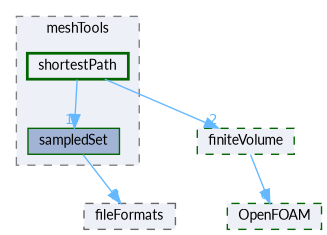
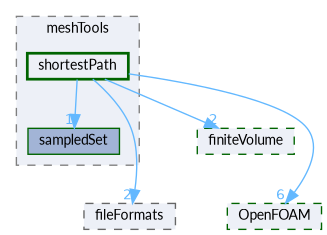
  digraph {
    compound=true
    fontname=Lato
    node [color=darkgreen fillcolor="#edf0f7" fontname=Lato fontsize=10 shape=box style="filled,dashed"]
    edge [color=steelblue1 fontcolor=steelblue1 fontname=Lato fontsize=10 headlabel=2 labeldistance=1.5 labelfontname=Helvetica labelfontsize=10]
    n1 [fillcolor="#a2b4d6" height=0.2 label=sampledSet style=filled width=0.4]
    n2 [height=0.2 label=shortestPath style="filled,bold" width=0.4]
    n3 [height=0.2 label=finiteVolume width=0.4]
    n4 [color=gray40 height=0.2 label=fileFormats width=0.4]
    n5 [height=0.2 label=OpenFOAM width=0.4]
    subgraph cluster_1 {
      bgcolor="#edf0f7"
      fontsize=10
      label=meshTools
      pencolor=grey50
      style="filled,dashed"
      n1
      n2
    }
    n2 -> n1 [headlabel=1]
    n2 -> n3
-   n1 -> n4
-   n3 -> n5 [headlabel=6]
+   n2 -> n4
+   n2 -> n5 [headlabel=6]
  }
